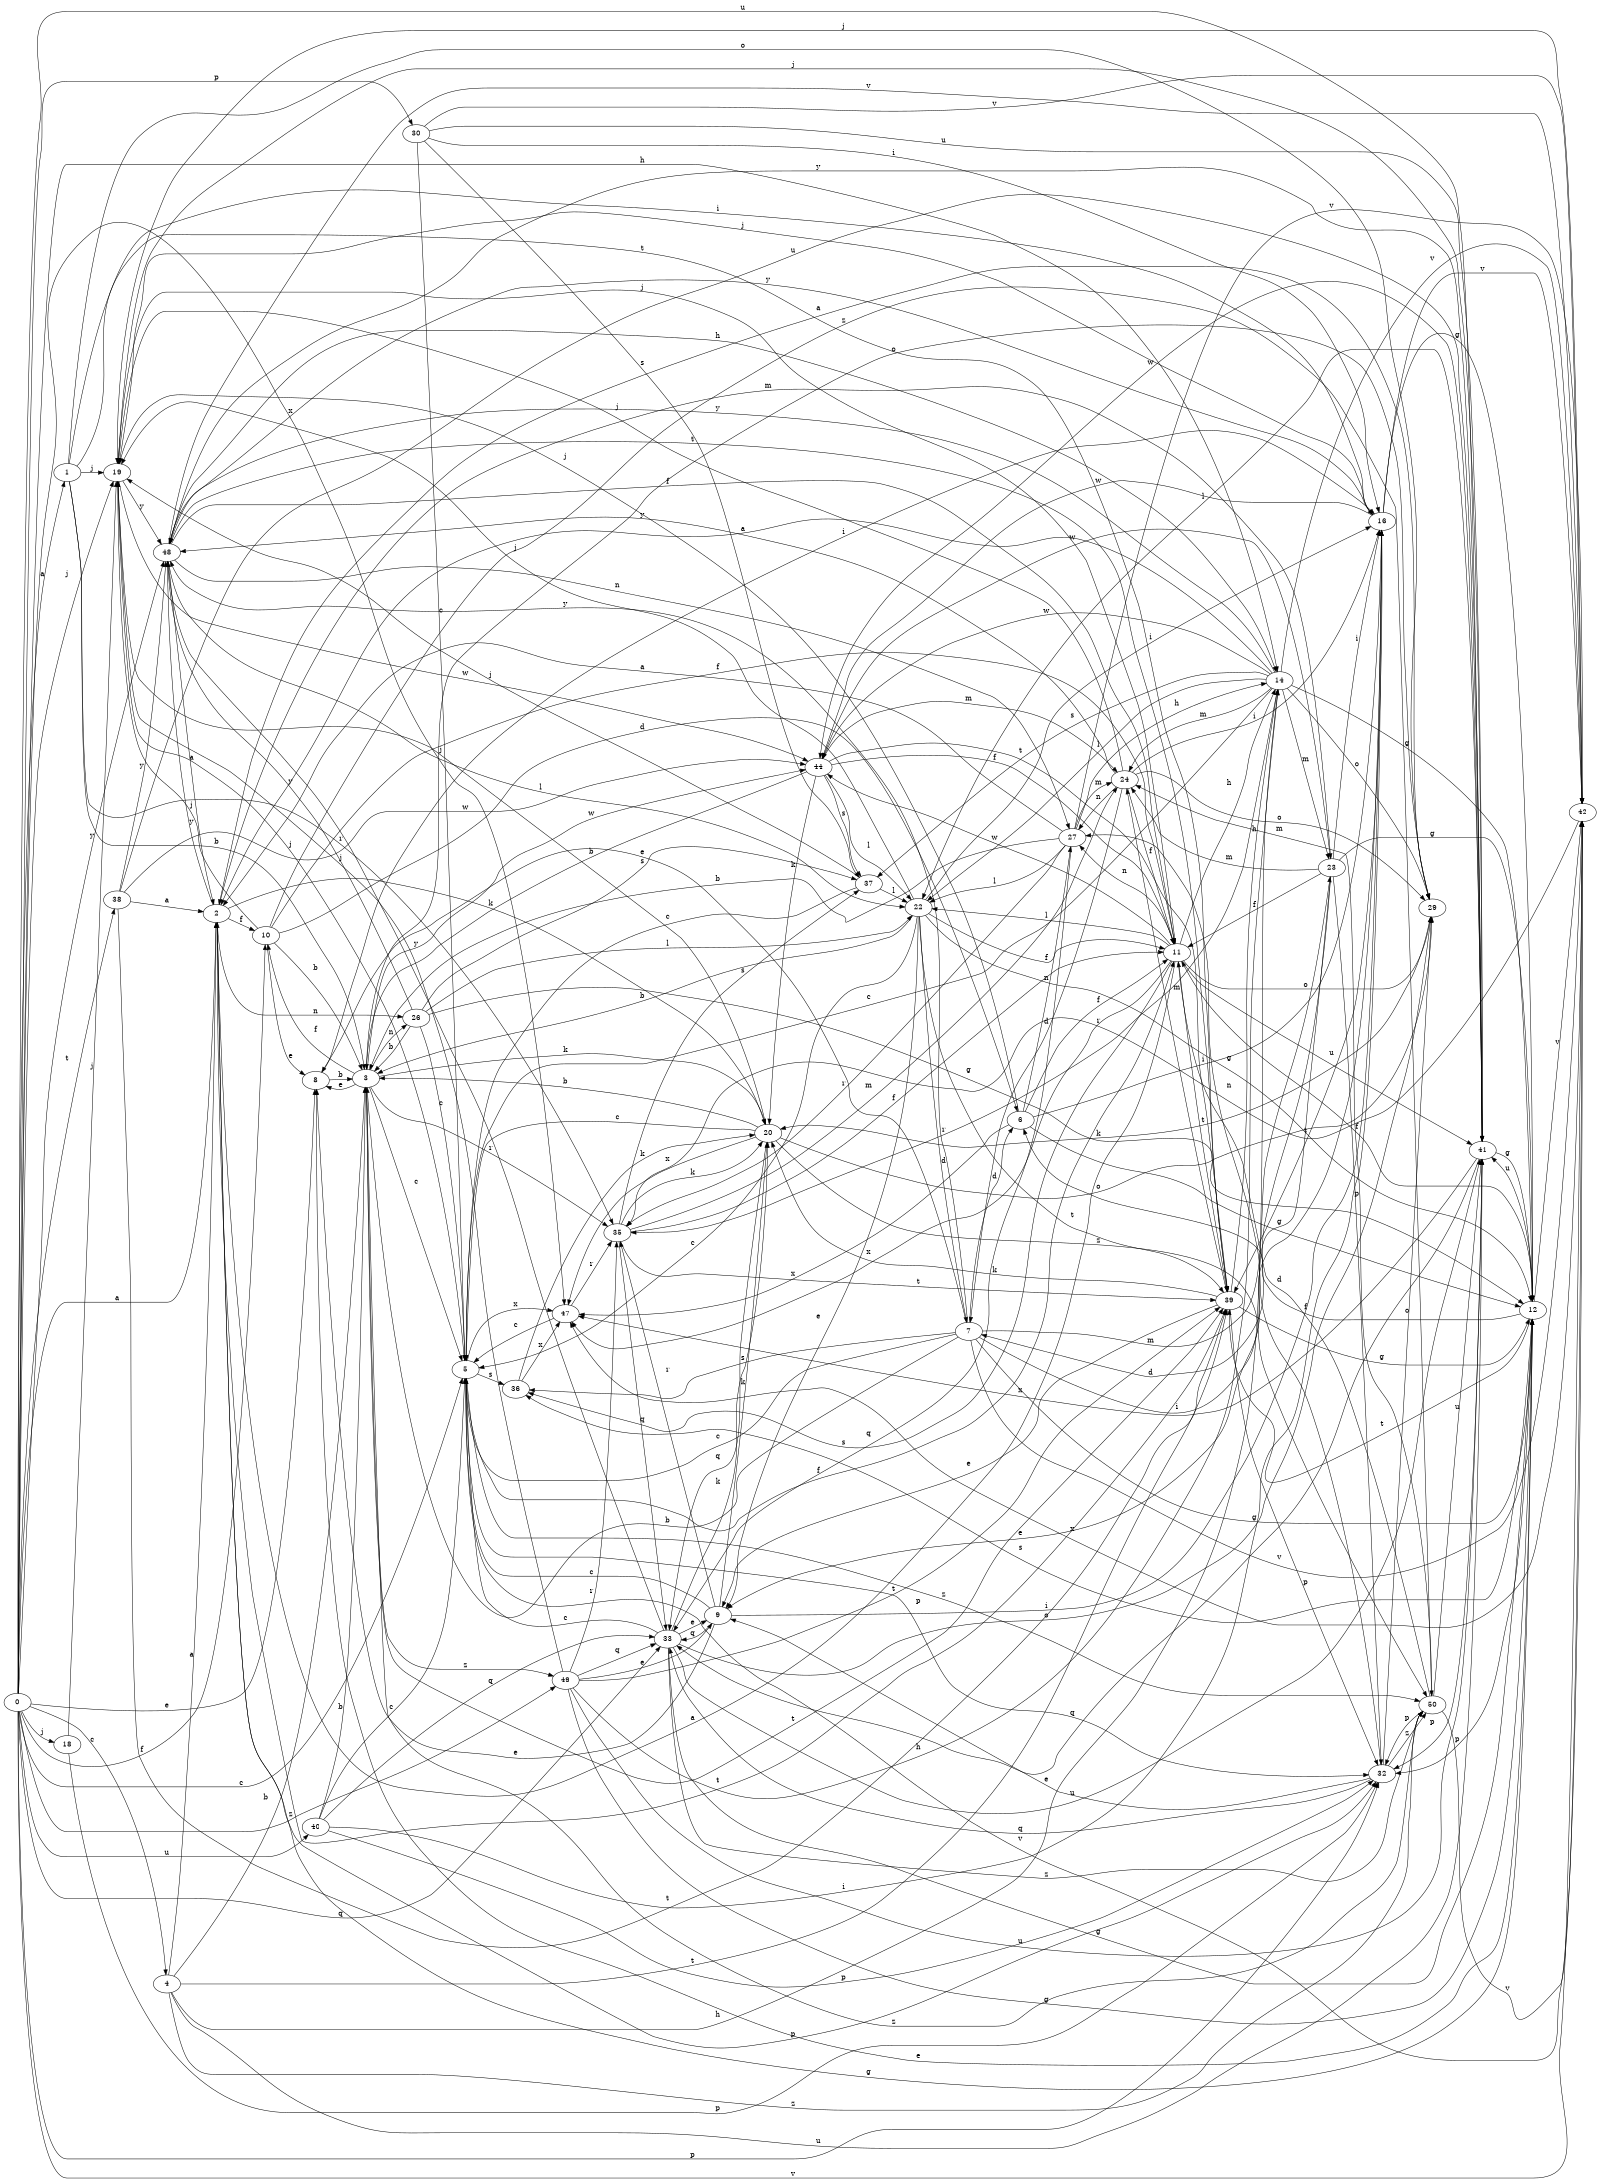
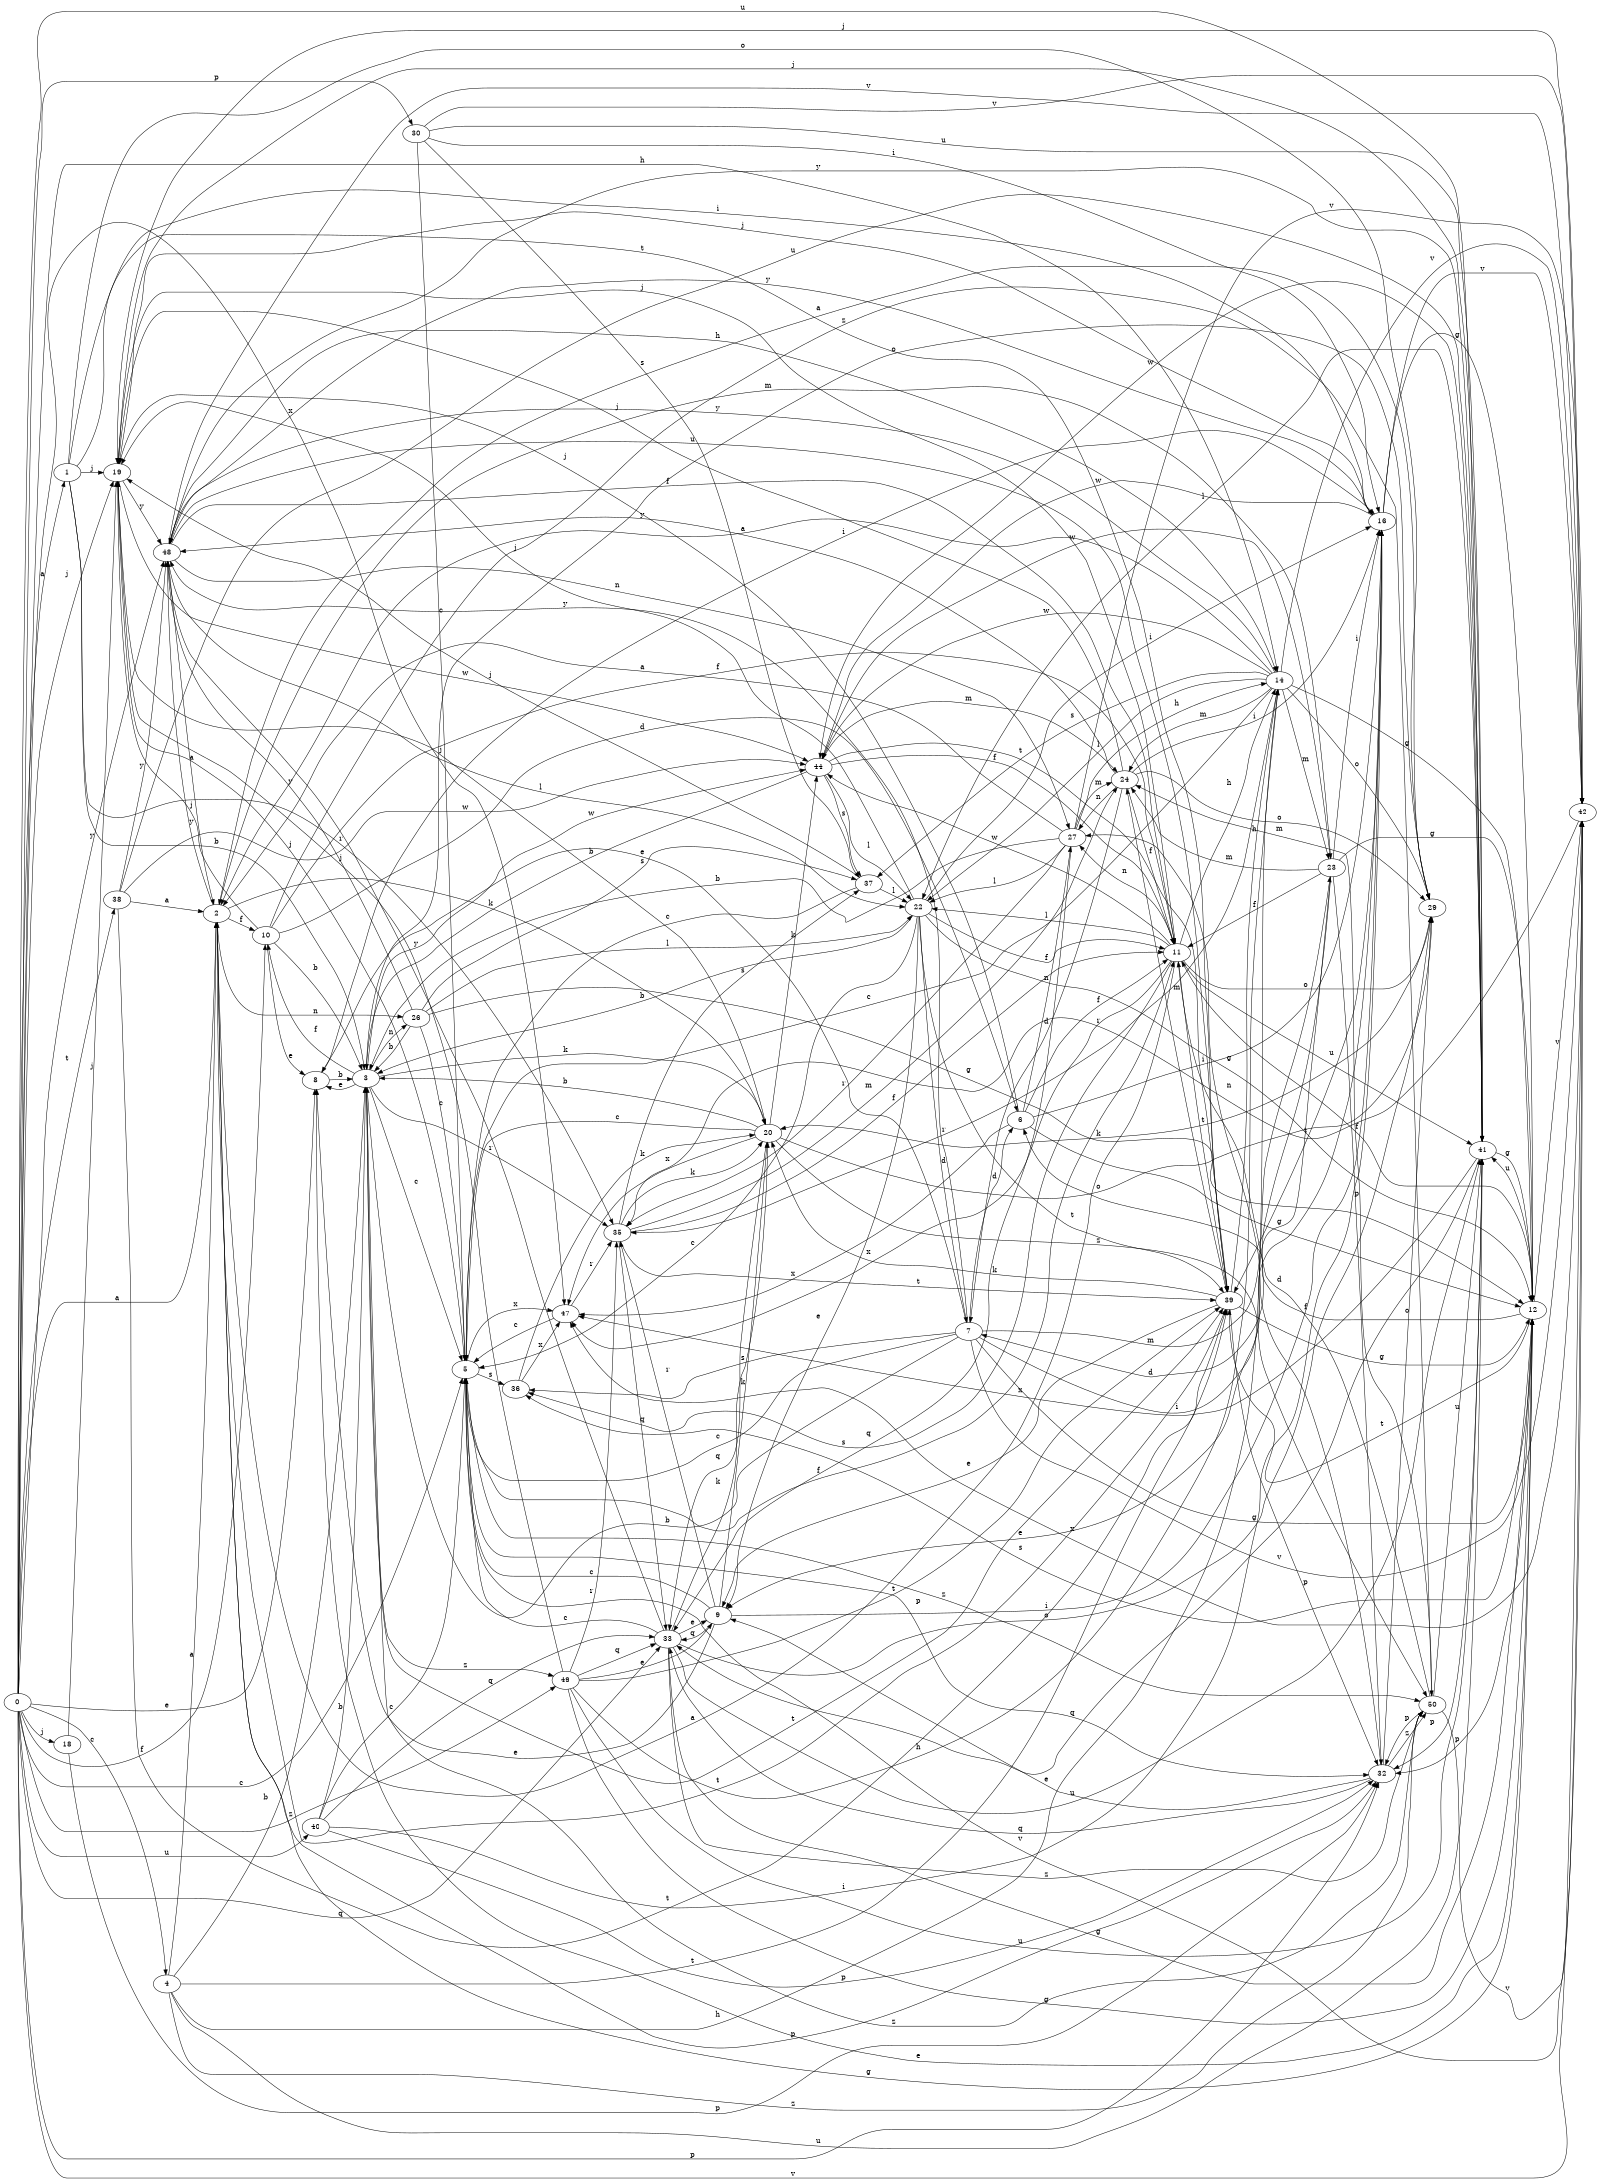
  strict digraph {
    rankdir=LR
    0
    1
    2
    4
    5
    8
    10
    14
    18
    19
    30
    32
    33
    38
    40
    41
    42
    47
    48
    49
    3
    16
    29
    35
    39
    12
    20
    23
    26
    50
    11
    36
    6
    44
    22
    24
    37
    27
    9
    7
    0 -> 1 [label=a]
    0 -> 2 [label=a]
    0 -> 4 [label=c]
    0 -> 5 [label=c]
    0 -> 8 [label=e]
    0 -> 10 [label=f]
    0 -> 14 [label=h]
    0 -> 18 [label=j]
    0 -> 19 [label=j]
    0 -> 30 [label=p]
    0 -> 32 [label=p]
    0 -> 33 [label=q]
    0 -> 38 [label=t]
    0 -> 40 [label=u]
    0 -> 41 [label=u]
    0 -> 42 [label=v]
    0 -> 47 [label=x]
    0 -> 48 [label=y]
    0 -> 49 [label=z]
    1 -> 19 [label=j]
    1 -> 3 [label=b]
    1 -> 16 [label=i]
    1 -> 29 [label=o]
    1 -> 35 [label=r]
    1 -> 39 [label=t]
    2 -> 10 [label=f]
    2 -> 32 [label=p]
    2 -> 48 [label=y]
    2 -> 39 [label=t]
    2 -> 12 [label=g]
    2 -> 20 [label=k]
    2 -> 23 [label=m]
    2 -> 26 [label=n]
    4 -> 2 [label=a]
    4 -> 14 [label=h]
    4 -> 41 [label=u]
    4 -> 3 [label=b]
    4 -> 39 [label=t]
    4 -> 50 [label=z]
    5 -> 19 [label=j]
    5 -> 32 [label=p]
    5 -> 42 [label=v]
    5 -> 47 [label=x]
    5 -> 50 [label=z]
    5 -> 11 [label=f]
    5 -> 36 [label=s]
    8 -> 3 [label=b]
    8 -> 16 [label=i]
    10 -> 8 [label=e]
    10 -> 19 [label=j]
    10 -> 3 [label=b]
    10 -> 50 [label=z]
    10 -> 11 [label=f]
    10 -> 6 [label=d]
    14 -> 2 [label=a]
    14 -> 5 [label=c]
    14 -> 42 [label=v]
    14 -> 48 [label=y]
    14 -> 29 [label=o]
    14 -> 35 [label=r]
    14 -> 12 [label=g]
    14 -> 23 [label=m]
    14 -> 44 [label=w]
    14 -> 22 [label=l]
    14 -> 24 [label=m]
    14 -> 37 [label=s]
    18 -> 19 [label=j]
    18 -> 32 [label=p]
    19 -> 48 [label=y]
    19 -> 44 [label=w]
    30 -> 5 [label=c]
    30 -> 41 [label=u]
    30 -> 42 [label=v]
    30 -> 16 [label=i]
    30 -> 37 [label=s]
    32 -> 33 [label=q]
    32 -> 29 [label=o]
    32 -> 50 [label=z]
    32 -> 27 [label=n]
    32 -> 9 [label=e]
    33 -> 5 [label=c]
    33 -> 41 [label=u]
    33 -> 48 [label=y]
    33 -> 29 [label=o]
    33 -> 12 [label=g]
    33 -> 20 [label=k]
    33 -> 50 [label=z]
    33 -> 9 [label=e]
    38 -> 2 [label=a]
    38 -> 41 [label=u]
    38 -> 48 [label=y]
    38 -> 39 [label=t]
    38 -> 44 [label=w]
    40 -> 5 [label=c]
    40 -> 32 [label=p]
    40 -> 33 [label=q]
    40 -> 3 [label=b]
    40 -> 16 [label=i]
    41 -> 19 [label=j]
    41 -> 32 [label=p]
    41 -> 33 [label=q]
    41 -> 47 [label=x]
    41 -> 48 [label=y]
    41 -> 12 [label=g]
    41 -> 44 [label=w]
    41 -> 22 [label=l]
    42 -> 19 [label=j]
    42 -> 47 [label=x]
    42 -> 35 [label=r]
    47 -> 5 [label=c]
    47 -> 35 [label=r]
    48 -> 2 [label=a]
    48 -> 14 [label=h]
    48 -> 42 [label=v]
-   48 -> 39 [label=t]
+   48 -> 39 [label=u]
    48 -> 11 [label=f]
    48 -> 22 [label=l]
    48 -> 27 [label=n]
    49 -> 14 [label=h]
    49 -> 19 [label=j]
    49 -> 33 [label=q]
    49 -> 41 [label=u]
    49 -> 35 [label=r]
    49 -> 39 [label=t]
    49 -> 12 [label=g]
    49 -> 9 [label=e]
    3 -> 5 [label=c]
    3 -> 8 [label=e]
    3 -> 10 [label=f]
    3 -> 49 [label=z]
    3 -> 29 [label=o]
    3 -> 35 [label=r]
    3 -> 39 [label=t]
    3 -> 20 [label=k]
    3 -> 26 [label=n]
    3 -> 50 [label=z]
    3 -> 44 [label=w]
    16 -> 19 [label=j]
    16 -> 42 [label=v]
    16 -> 48 [label=y]
    16 -> 39 [label=t]
    16 -> 12 [label=g]
    16 -> 44 [label=w]
    29 -> 2 [label=a]
    29 -> 20 [label=k]
    35 -> 33 [label=q]
    35 -> 39 [label=t]
    35 -> 20 [label=k]
    35 -> 11 [label=f]
    35 -> 24 [label=m]
    35 -> 37 [label=s]
    39 -> 14 [label=h]
    39 -> 32 [label=p]
    39 -> 12 [label=g]
    39 -> 20 [label=k]
    39 -> 24 [label=m]
    39 -> 9 [label=e]
    12 -> 8 [label=e]
    12 -> 32 [label=p]
    12 -> 41 [label=u]
    12 -> 42 [label=v]
    12 -> 39 [label=t]
    12 -> 11 [label=f]
    12 -> 36 [label=s]
    12 -> 6 [label=d]
    20 -> 5 [label=c]
    20 -> 19 [label=j]
    20 -> 33 [label=q]
    20 -> 47 [label=x]
    20 -> 3 [label=b]
    20 -> 29 [label=o]
    20 -> 50 [label=z]
    23 -> 32 [label=p]
    23 -> 16 [label=i]
    23 -> 12 [label=g]
    23 -> 11 [label=f]
    23 -> 44 [label=w]
    23 -> 24 [label=m]
    23 -> 9 [label=e]
    23 -> 7 [label=d]
    26 -> 5 [label=c]
    26 -> 48 [label=y]
    26 -> 3 [label=b]
    26 -> 12 [label=g]
    26 -> 22 [label=l]
    26 -> 37 [label=s]
    50 -> 32 [label=p]
    50 -> 41 [label=u]
    50 -> 42 [label=v]
    50 -> 11 [label=f]
    50 -> 24 [label=m]
    11 -> 2 [label=a]
    11 -> 14 [label=h]
    11 -> 19 [label=j]
    11 -> 41 [label=u]
    11 -> 47 [label=x]
    11 -> 29 [label=o]
    11 -> 39 [label=t]
    11 -> 36 [label=s]
    11 -> 44 [label=w]
    11 -> 22 [label=l]
    11 -> 27 [label=n]
    36 -> 47 [label=x]
    36 -> 20 [label=k]
    6 -> 19 [label=j]
    6 -> 47 [label=x]
    6 -> 16 [label=i]
    6 -> 12 [label=g]
    6 -> 11 [label=f]
    6 -> 27 [label=n]
    44 -> 3 [label=b]
    44 -> 39 [label=t]
-   44 -> 20 [label=k]
+   20 -> 44 [label=k]
    44 -> 11 [label=f]
    44 -> 22 [label=l]
    44 -> 24 [label=m]
    44 -> 37 [label=s]
    22 -> 5 [label=c]
    22 -> 19 [label=j]
    22 -> 3 [label=b]
    22 -> 16 [label=i]
    22 -> 39 [label=t]
    22 -> 12 [label=g]
    22 -> 11 [label=f]
    22 -> 9 [label=e]
    22 -> 7 [label=d]
    24 -> 19 [label=j]
    24 -> 48 [label=y]
    24 -> 16 [label=i]
    24 -> 29 [label=o]
    24 -> 11 [label=f]
    24 -> 27 [label=n]
    24 -> 7 [label=d]
    37 -> 5 [label=c]
    37 -> 19 [label=j]
    37 -> 22 [label=l]
    27 -> 2 [label=a]
    27 -> 14 [label=h]
    27 -> 33 [label=q]
    27 -> 42 [label=v]
    27 -> 3 [label=b]
    27 -> 35 [label=r]
    27 -> 22 [label=l]
    27 -> 24 [label=m]
    9 -> 5 [label=c]
    9 -> 8 [label=e]
    9 -> 33 [label=q]
    9 -> 16 [label=i]
    9 -> 35 [label=r]
    9 -> 20 [label=k]
    7 -> 5 [label=c]
    7 -> 8 [label=e]
    7 -> 42 [label=v]
    7 -> 48 [label=y]
    7 -> 3 [label=b]
    7 -> 16 [label=i]
    7 -> 12 [label=g]
    7 -> 23 [label=m]
    7 -> 36 [label=s]
    7 -> 6 [label=d]
  }
